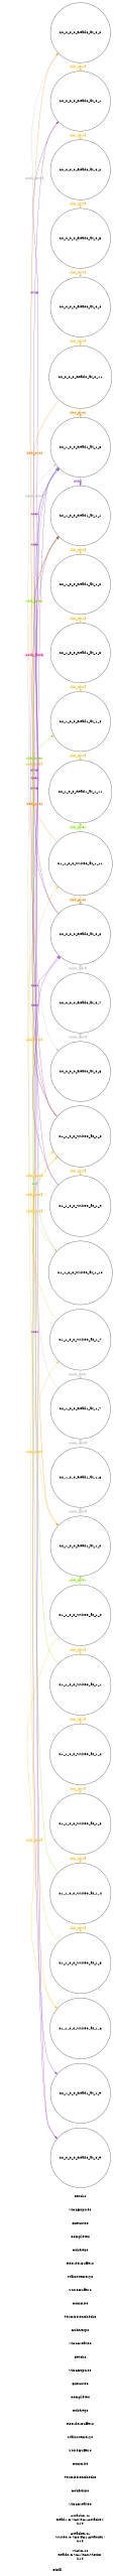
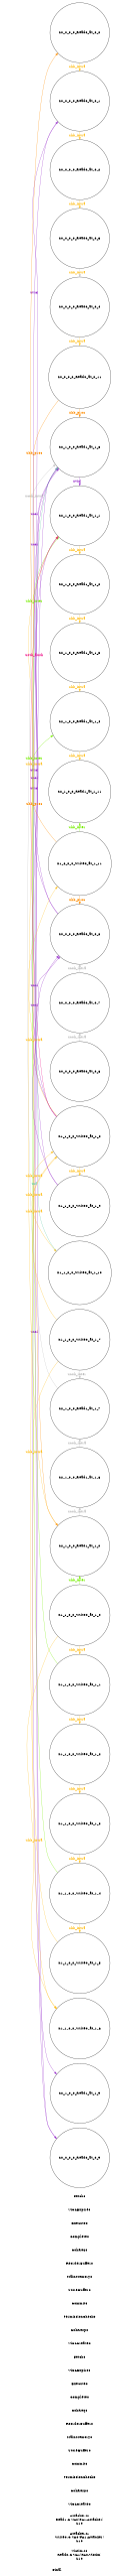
  digraph {
    label=Final
    rankdir=LR
    splines=true
    node [shape=circle]
    edge [color=goldenrod1 constraint=false fontcolor=goldenrod1]
    n1 [label="Victim.I0\nRead0.C VA1(PA0:Victim)\nL10\n" shape=none]
    n2 [label="Attacker.I1\nWrite0.C VA0(PA1:Attacker)\nL10\n" shape=none]
    n3 [label="Attacker.I2\nRead1.C VA0(PA1:Attacker)\nL10\n" shape=none]
    n4 [label=ViCLCreate0 shape=none]
    n5 [label=CohResp0 shape=none]
    n6 [label=PermissionCheck0 shape=none]
    n7 [label=Commit0 shape=none]
    n8 [label=StoreBuffer0 shape=none]
    n9 [label=MainMemory0 shape=none]
    n10 [label=ReorderBuffer0 shape=none]
    n11 [label=CohReq0 shape=none]
    n12 [label=Complete0 shape=none]
    n13 [label=Execute0 shape=none]
    n14 [label=ViCLExpire0 shape=none]
    n15 [label=Fetch0 shape=none]
    n16 [label=ViCLCreate0 shape=none]
    n17 [label=CohResp0 shape=none]
    n18 [label=PermissionCheck0 shape=none]
    n19 [label=Commit0 shape=none]
    n20 [label=StoreBuffer0 shape=none]
    n21 [label=MainMemory0 shape=none]
    n22 [label=ReorderBuffer0 shape=none]
    n23 [label=CohReq0 shape=none]
    n24 [label=Complete0 shape=none]
    n25 [label=Execute0 shape=none]
    n26 [label=ViCLExpire0 shape=none]
    n27 [label=Fetch0 shape=none]
    n0_0_0_0_Read0_at_0_0
    n0_0_0_0_Read0_at_0_1
    n0_0_0_0_Read0_at_0_6
    n0_0_0_0_Read0_at_0_2
    n0_0_0_0_Read0_at_0_9
    n0_0_0_0_Read0_at_0_7
    n0_0_0_0_Read0_at_0_3
    n2_1_0_0_Read1_at_1_8
    n0_0_0_0_Read0_at_0_4
    n0_0_0_0_Read0_at_0_11
    n2_1_0_0_Read1_at_1_0
    n0_0_0_0_Read0_at_0_8
    n2_1_0_0_Read1_at_1_1
    n2_1_0_0_Read1_at_1_6
    n2_1_0_0_Read1_at_1_2
    n2_1_0_0_Read1_at_1_9
    n2_1_0_0_Read1_at_1_7
    n2_1_0_0_Read1_at_1_3
    n2_1_0_0_Read1_at_1_4
    n2_1_0_0_Read1_at_1_11
    n1_1_0_0_Write0_at_1_0
    n1_1_0_0_Write0_at_1_1
    n1_1_0_0_Write0_at_1_6
    n1_1_0_0_Write0_at_1_2
    n1_1_0_0_Write0_at_1_7
    n1_1_0_0_Write0_at_1_3
    n1_1_0_0_Write0_at_1_4
    n1_1_0_0_Write0_at_1_5
    n1_1_0_0_Write0_at_1_8
    n1_1_0_0_Write0_at_1_9
    n1_1_0_0_Write0_at_1_10
-   n1_1_0_0_Write0_at_1_11
+   n1_1_0_0_Write0_at_1_11 [label=n1_6_0_0_Write0_at_1_11]
    n0_0_0_0_Read0_at_0_0 -> n0_0_0_0_Read0_at_0_1 [label=uhb_intra]
-   n0_0_0_0_Read0_at_0_0 -> n0_0_0_0_Read0_at_0_6 [color=gray fontcolor=gray label=ucoh_intra]
    n0_0_0_0_Read0_at_0_1 -> n0_0_0_0_Read0_at_0_2 [label=uhb_intra]
    n0_0_0_0_Read0_at_0_1 -> n0_0_0_0_Read0_at_0_9 [color=darkorchid fontcolor=darkorchid label=uvicl]
    n0_0_0_0_Read0_at_0_6 -> n0_0_0_0_Read0_at_0_7 [color=gray fontcolor=gray label=ucoh_intra]
    n0_0_0_0_Read0_at_0_2 -> n0_0_0_0_Read0_at_0_3 [label=uhb_intra]
    n0_0_0_0_Read0_at_0_9 -> n2_1_0_0_Read1_at_1_8 [color=darkorchid fontcolor=darkorchid label=ucci]
    n0_0_0_0_Read0_at_0_7 -> n0_0_0_0_Read0_at_0_8 [color=gray fontcolor=gray label=ucoh_intra]
    n0_0_0_0_Read0_at_0_3 -> n0_0_0_0_Read0_at_0_4 [color=gray label=uhb_intra]
    n2_1_0_0_Read1_at_1_8 -> n2_1_0_0_Read1_at_1_1 [color=darkorchid fontcolor=darkorchid label=uvicl]
    n0_0_0_0_Read0_at_0_4 -> n0_0_0_0_Read0_at_0_11 [label=uhb_intra]
    n0_0_0_0_Read0_at_0_11 -> n2_1_0_0_Read1_at_1_8 [color=darkorange fontcolor=darkorange label=uhb_proc]
    n0_0_0_0_Read0_at_0_11 -> n2_1_0_0_Read1_at_1_0 [color=darkorange fontcolor=darkorange label=uhb_proc]
    n2_1_0_0_Read1_at_1_0 -> n2_1_0_0_Read1_at_1_1 [label=uhb_intra]
    n2_1_0_0_Read1_at_1_0 -> n2_1_0_0_Read1_at_1_6 [color=gray fontcolor=gray label=ucoh_intra]
    n0_0_0_0_Read0_at_0_8 -> n0_0_0_0_Read0_at_0_1 [color=darkorchid fontcolor=darkorchid label=uvicl]
    n0_0_0_0_Read0_at_0_8 -> n2_1_0_0_Read1_at_1_8 [color=darkorchid fontcolor=darkorchid label=ucci]
    n2_1_0_0_Read1_at_1_1 -> n2_1_0_0_Read1_at_1_2 [label=uhb_intra]
    n2_1_0_0_Read1_at_1_1 -> n2_1_0_0_Read1_at_1_9 [color=darkorchid fontcolor=darkorchid label=uvicl]
    n2_1_0_0_Read1_at_1_6 -> n2_1_0_0_Read1_at_1_7 [color=gray fontcolor=gray label=ucoh_intra]
    n2_1_0_0_Read1_at_1_2 -> n2_1_0_0_Read1_at_1_3 [label=uhb_intra]
    n2_1_0_0_Read1_at_1_7 -> n2_1_0_0_Read1_at_1_8 [color=gray fontcolor=gray label=ucoh_intra]
    n2_1_0_0_Read1_at_1_3 -> n2_1_0_0_Read1_at_1_4 [label=uhb_intra]
    n2_1_0_0_Read1_at_1_4 -> n2_1_0_0_Read1_at_1_11 [label=uhb_intra]
    n1_1_0_0_Write0_at_1_0 -> n2_1_0_0_Read1_at_1_0 [color=chartreuse2 fontcolor=chartreuse2 label=uhb_inter]
    n1_1_0_0_Write0_at_1_0 -> n1_1_0_0_Write0_at_1_1 [label=uhb_intra]
    n1_1_0_0_Write0_at_1_0 -> n1_1_0_0_Write0_at_1_6 [label=uhb_intra]
    n1_1_0_0_Write0_at_1_1 -> n2_1_0_0_Read1_at_1_1 [color=chartreuse2 fontcolor=chartreuse2 label=uhb_inter]
    n1_1_0_0_Write0_at_1_1 -> n1_1_0_0_Write0_at_1_2 [label=uhb_intra]
-   n1_1_0_0_Write0_at_1_6 -> n1_1_0_0_Write0_at_1_7 [label=uhb_intra]
+   n1_1_0_0_Write0_at_1_7 -> n1_1_0_0_Write0_at_1_6 [label=uhb_intra]
    n1_1_0_0_Write0_at_1_2 -> n1_1_0_0_Write0_at_1_3 [label=uhb_intra]
    n1_1_0_0_Write0_at_1_7 -> n2_1_0_0_Read1_at_1_7 [color=gray fontcolor=gray label=ucoh_inter]
    n1_1_0_0_Write0_at_1_7 -> n1_1_0_0_Write0_at_1_8 [label=uhb_intra]
    n1_1_0_0_Write0_at_1_3 -> n1_1_0_0_Write0_at_1_4 [label=uhb_intra]
    n1_1_0_0_Write0_at_1_4 -> n2_1_0_0_Read1_at_1_4 [color=chartreuse2 fontcolor=chartreuse2 label=uhb_inter]
    n1_1_0_0_Write0_at_1_4 -> n1_1_0_0_Write0_at_1_5 [label=uhb_intra]
    n1_1_0_0_Write0_at_1_5 -> n1_1_0_0_Write0_at_1_8 [label=uhb_intra]
    n1_1_0_0_Write0_at_1_8 -> n2_1_0_0_Read1_at_1_8 [color=darkorchid fontcolor=darkorchid label=ucci]
    n1_1_0_0_Write0_at_1_8 -> n0_0_0_0_Read0_at_0_8 [color=darkorchid fontcolor=darkorchid label=ucci]
    n1_1_0_0_Write0_at_1_8 -> n2_1_0_0_Read1_at_1_1 [color=deeppink2 fontcolor=deeppink2 label=ustb_flush]
    n1_1_0_0_Write0_at_1_8 -> n1_1_0_0_Write0_at_1_9 [label=uhb_intra]
    n1_1_0_0_Write0_at_1_8 -> n1_1_0_0_Write0_at_1_10 [label=uhb_intra]
    n1_1_0_0_Write0_at_1_8 -> n1_1_0_0_Write0_at_1_11 [label=uhb_intra]
    n1_1_0_0_Write0_at_1_9 -> n2_1_0_0_Read1_at_1_8 [color=darkorchid fontcolor=darkorchid label=ucci]
    n1_1_0_0_Write0_at_1_9 -> n0_0_0_0_Read0_at_0_8 [color=darkorchid fontcolor=darkorchid label=ucci]
    n1_1_0_0_Write0_at_1_10 -> n2_1_0_0_Read1_at_1_8 [color=aquamarine3 fontcolor=aquamarine3 label=urf]
    n1_1_0_0_Write0_at_1_11 -> n0_0_0_0_Read0_at_0_0 [color=darkorange fontcolor=darkorange label=uhb_proc]
    n1_1_0_0_Write0_at_1_11 -> n0_0_0_0_Read0_at_0_8 [color=darkorange fontcolor=darkorange label=uhb_proc]
    n1_1_0_0_Write0_at_1_11 -> n2_1_0_0_Read1_at_1_11 [color=chartreuse2 fontcolor=chartreuse2 label=uhb_inter]
  }
